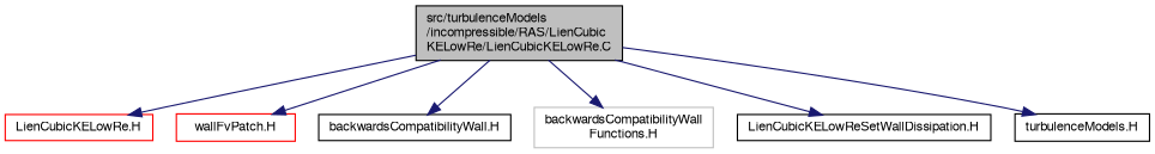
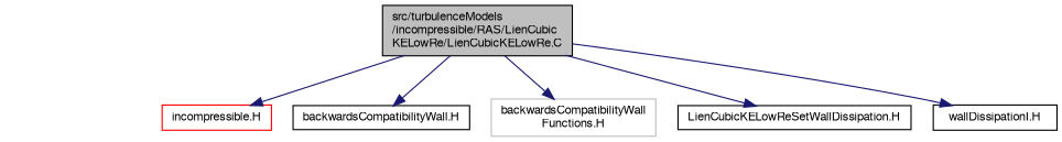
  digraph {
    node [color=black fontname=FreeSans fontsize=10 shape=record]
    edge [color=midnightblue fontname=FreeSans fontsize=10 labelfontname=FreeSans labelfontsize=10 style=solid]
    n1 [fillcolor=grey75 fontcolor=black height=0.2 label="src/turbulenceModels\l/incompressible/RAS/LienCubic\lKELowRe/LienCubicKELowRe.C" style=filled width=0.4]
-   n2 [color=red height=0.2 label="LienCubicKELowRe.H" width=0.4]
-   n3 [color=red height=0.2 label="wallFvPatch.H" width=0.4]
+   n3 [color=red height=0.2 label="incompressible.H" width=0.4]
    n4 [height=0.2 label="backwardsCompatibilityWall.H" width=0.4]
    n5 [color=grey75 height=0.2 label="backwardsCompatibilityWall\lFunctions.H" width=0.4]
    n6 [height=0.2 label="LienCubicKELowReSetWallDissipation.H" width=0.4]
-   n7 [height=0.2 label="turbulenceModels.H" width=0.4]
-   n1 -> n2
+   n7 [height=0.2 label="wallDissipationI.H" width=0.4]
    n1 -> n3
    n1 -> n4
    n1 -> n5
    n1 -> n6
    n1 -> n7
  }
